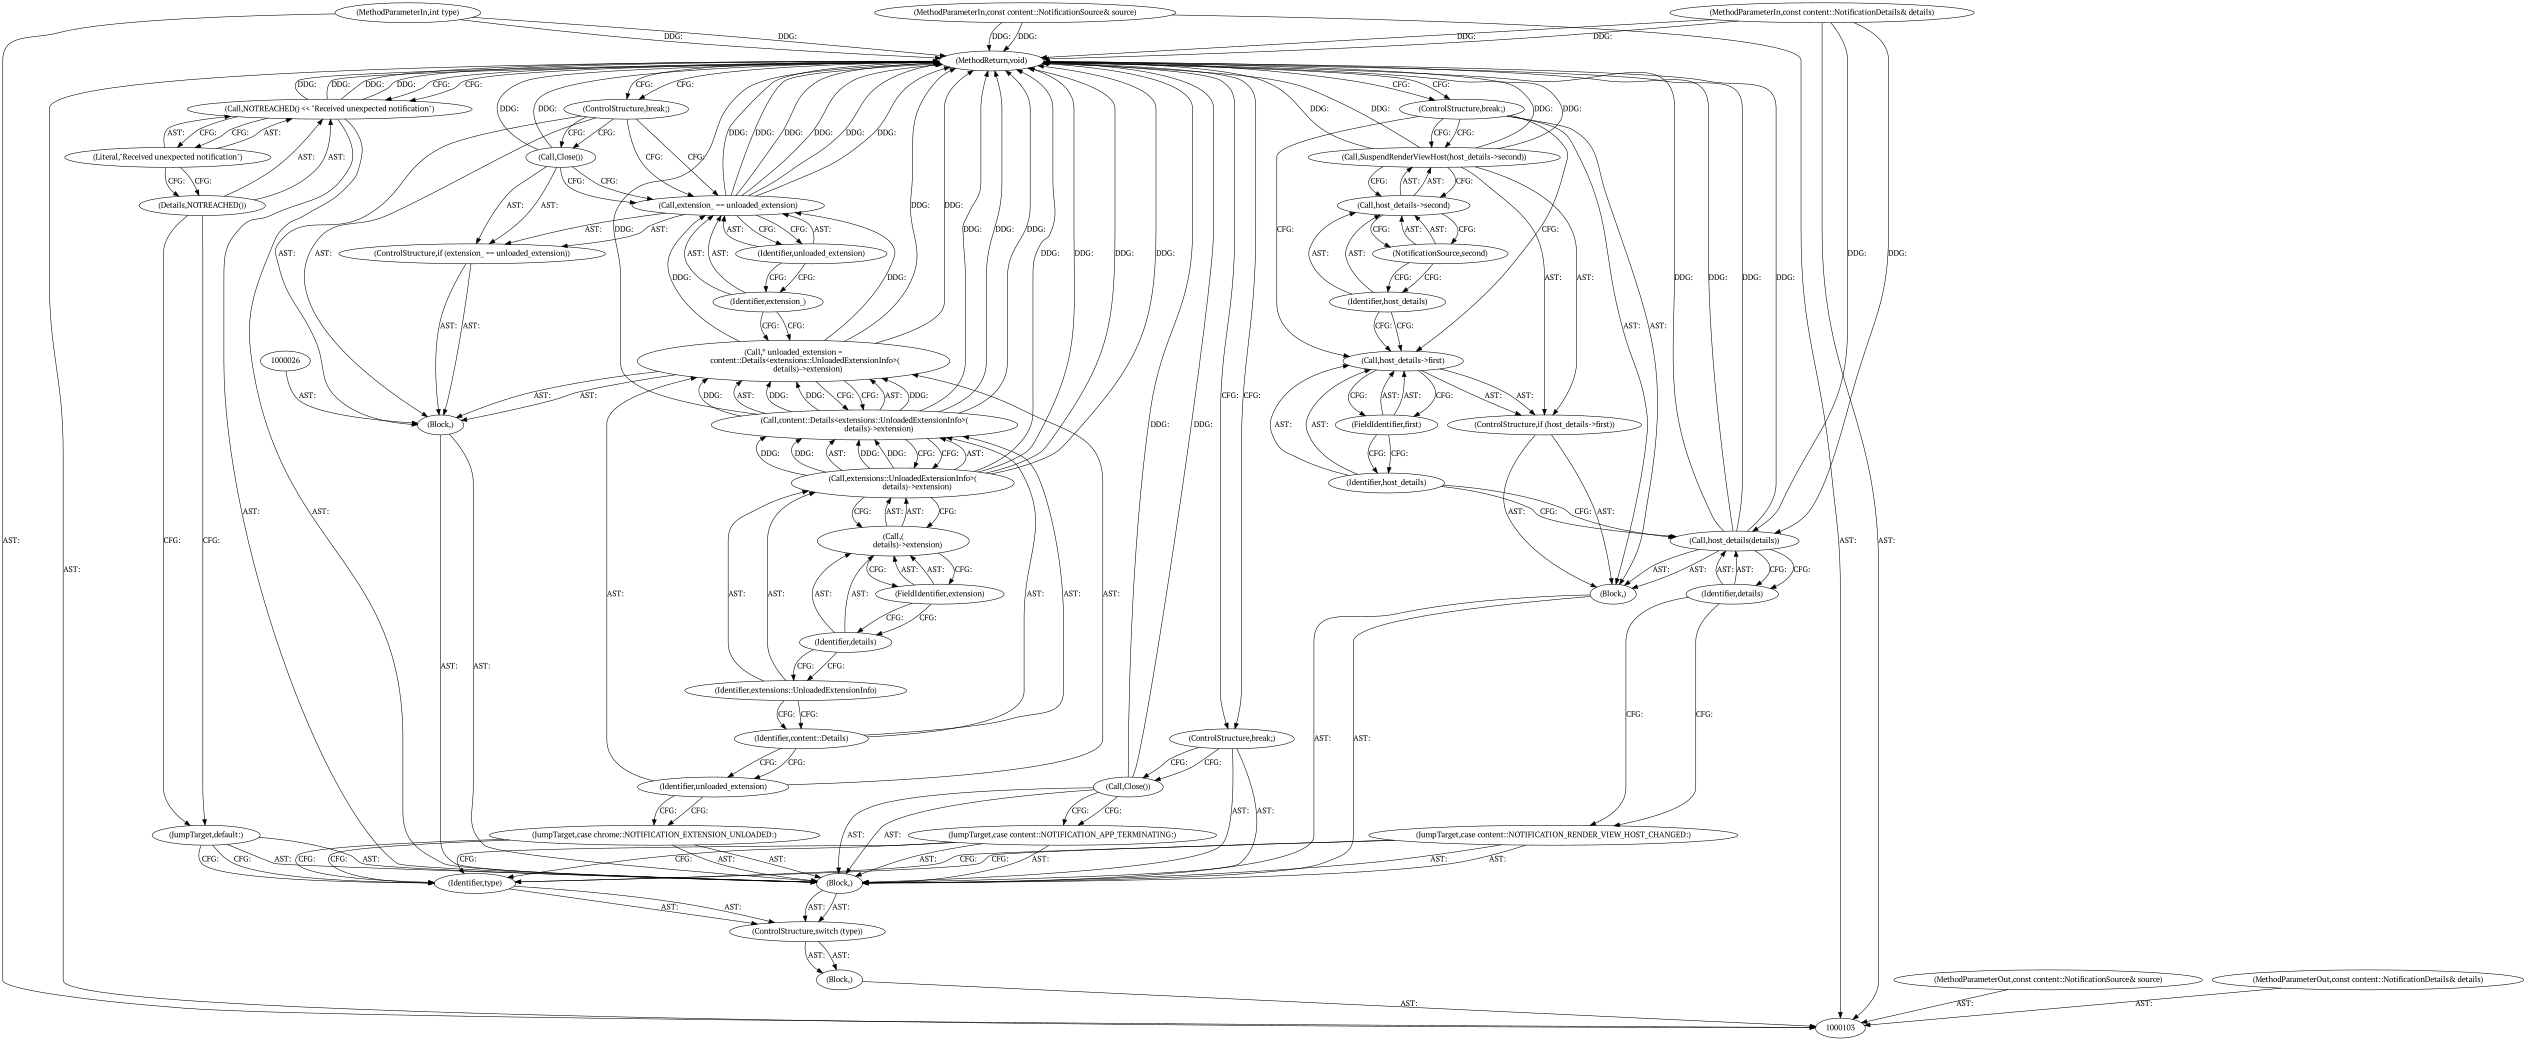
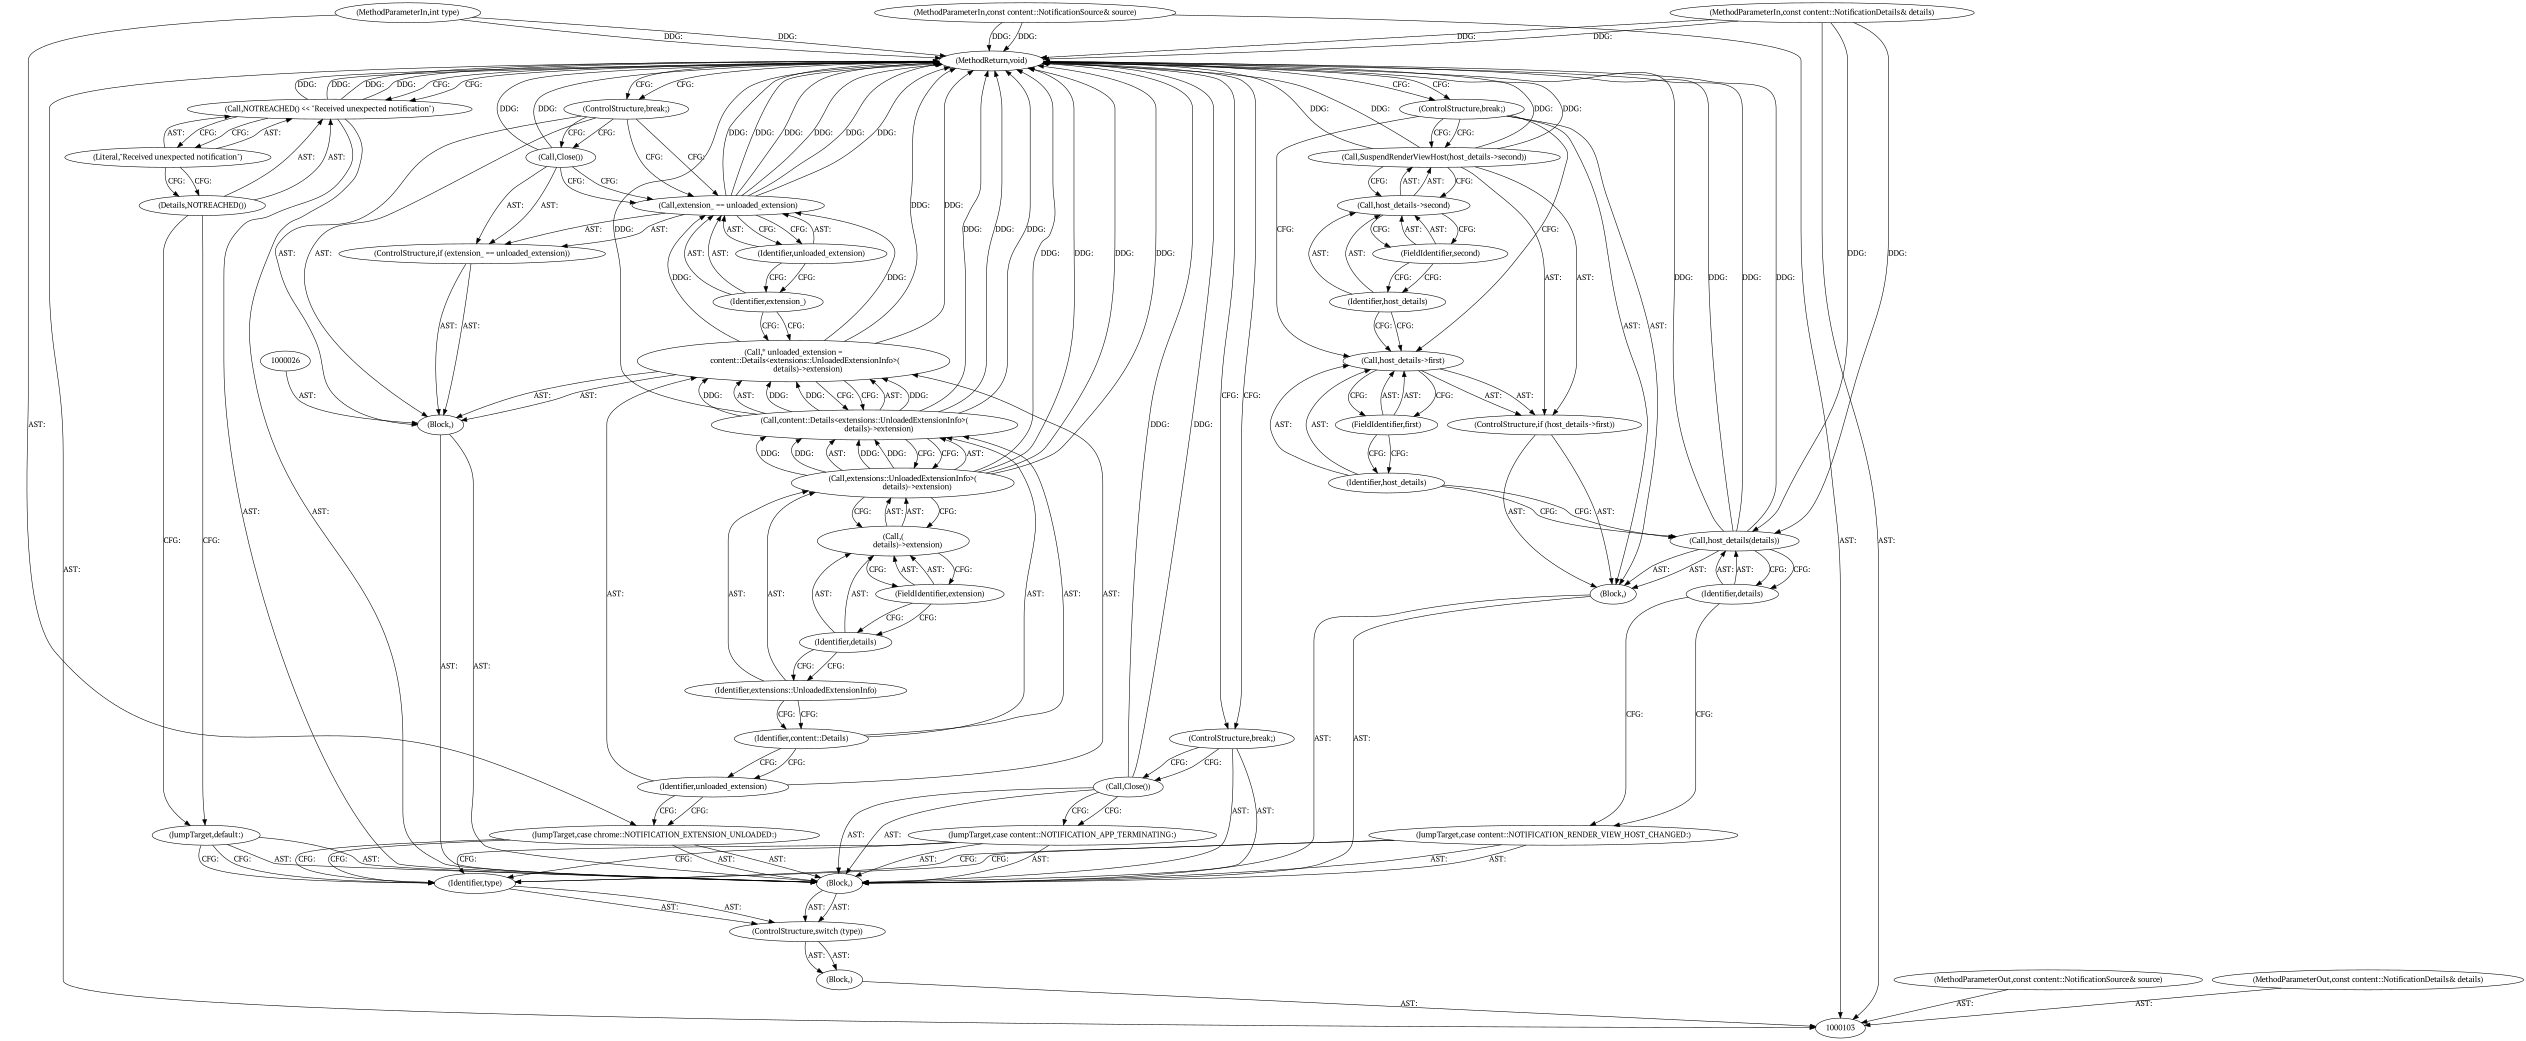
  digraph {
    fontname="PT Serif"
    node [fontname="PT Serif"]
    edge [fontname="PT Serif"]
    n1 [label="(MethodReturn,void)"]
    n2 [label="(ControlStructure,break;)"]
    n3 [label="(ControlStructure,break;)"]
    n4 [label="(ControlStructure,break;)"]
    n5 [label="(Call,NOTREACHED() << \"Received unexpected notification\")"]
    1000103
    n7 [label="(Block,)"]
    n8 [label="(Call,host_details->first)"]
    n9 [label="(Call,SuspendRenderViewHost(host_details->second))"]
    n10 [label="(Block,)"]
    n11 [label="(Call,extension_ == unloaded_extension)"]
    n12 [label="(Call,Close())"]
    n13 [label="(Block,)"]
    n14 [label="(Call,Close())"]
    n15 [label="(Literal,\"Received unexpected notification\")"]
    n16 [label="(MethodParameterIn,int type)"]
    n17 [label="(Call,host_details(details))"]
    n18 [label="(Identifier,details)"]
    n19 [label="(JumpTarget,case content::NOTIFICATION_RENDER_VIEW_HOST_CHANGED:)"]
    n20 [label="(Identifier,type)"]
    n21 [label="(FieldIdentifier,first)"]
    n22 [label="(ControlStructure,if (host_details->first))"]
    n23 [label="(Identifier,host_details)"]
    n24 [label="(Call,host_details->second)"]
-   n25 [label="(NotificationSource,second)"]
+   n25 [label="(FieldIdentifier,second)"]
    n26 [label="(Identifier,host_details)"]
    n27 [label="(JumpTarget,case chrome::NOTIFICATION_EXTENSION_UNLOADED:)"]
    n28 [label="(ControlStructure,switch (type))"]
    n29 [label="(Call,* unloaded_extension =\n           content::Details<extensions::UnloadedExtensionInfo>(\n              details)->extension)"]
    n30 [label="(Call,content::Details<extensions::UnloadedExtensionInfo>(\n              details)->extension)"]
    n31 [label="(Call,extensions::UnloadedExtensionInfo>(\n              details)->extension)"]
    n32 [label="(Identifier,unloaded_extension)"]
    n33 [label="(ControlStructure,if (extension_ == unloaded_extension))"]
    n34 [label="(Identifier,unloaded_extension)"]
    n35 [label="(Call,(\n              details)->extension)"]
    n36 [label="(Identifier,content::Details)"]
    n37 [label="(FieldIdentifier,extension)"]
    n38 [label="(Identifier,extensions::UnloadedExtensionInfo)"]
    n39 [label="(Identifier,details)"]
    n40 [label="(Identifier,extension_)"]
    n41 [label="(MethodParameterIn,const content::NotificationSource& source)"]
    n42 [label="(MethodParameterOut,const content::NotificationSource& source)"]
    n43 [label="(JumpTarget,case content::NOTIFICATION_APP_TERMINATING:)"]
    n44 [label="(JumpTarget,default:)"]
    n45 [label="(Details,NOTREACHED())"]
    n46 [label="(MethodParameterIn,const content::NotificationDetails& details)"]
    n47 [label="(MethodParameterOut,const content::NotificationDetails& details)"]
    n48 [label="(Block,)"]
    n49 [label=1000026]
    n1 -> n2 [label="CFG: "]
    n1 -> n2 [label="CFG: "]
    n1 -> n3 [label="CFG: "]
    n1 -> n3 [label="CFG: "]
    n1 -> n4 [label="CFG: "]
    n1 -> n4 [label="CFG: "]
    n1 -> n5 [label="CFG: "]
    n1 -> n5 [label="CFG: "]
    n1 -> 1000103 [label="AST: "]
    n2 -> n7 [label="AST: "]
    n2 -> n7 [label="AST: "]
    n2 -> n8 [label="CFG: "]
    n2 -> n8 [label="CFG: "]
    n2 -> n9 [label="CFG: "]
    n2 -> n9 [label="CFG: "]
    n3 -> n10 [label="AST: "]
    n3 -> n10 [label="AST: "]
    n3 -> n11 [label="CFG: "]
    n3 -> n11 [label="CFG: "]
    n3 -> n12 [label="CFG: "]
    n3 -> n12 [label="CFG: "]
    n4 -> n13 [label="AST: "]
    n4 -> n13 [label="AST: "]
    n4 -> n14 [label="CFG: "]
    n4 -> n14 [label="CFG: "]
    n5 -> n1 [label="DDG: "]
    n5 -> n1 [label="DDG: "]
    n5 -> n1 [label="DDG: "]
    n5 -> n1 [label="DDG: "]
    n5 -> n13 [label="AST: "]
    n5 -> n13 [label="AST: "]
    n5 -> n15 [label="CFG: "]
    n5 -> n15 [label="CFG: "]
    n7 -> n13 [label="AST: "]
    n7 -> n13 [label="AST: "]
    n8 -> n21 [label="CFG: "]
    n8 -> n21 [label="CFG: "]
    n8 -> n22 [label="AST: "]
    n8 -> n22 [label="AST: "]
    n9 -> n1 [label="DDG: "]
    n9 -> n1 [label="DDG: "]
    n9 -> n1 [label="DDG: "]
    n9 -> n1 [label="DDG: "]
    n9 -> n22 [label="AST: "]
    n9 -> n22 [label="AST: "]
    n9 -> n24 [label="CFG: "]
    n9 -> n24 [label="CFG: "]
    n10 -> n13 [label="AST: "]
    n10 -> n13 [label="AST: "]
    n11 -> n1 [label="DDG: "]
    n11 -> n1 [label="DDG: "]
    n11 -> n1 [label="DDG: "]
    n11 -> n1 [label="DDG: "]
    n11 -> n1 [label="DDG: "]
    n11 -> n1 [label="DDG: "]
    n11 -> n32 [label="CFG: "]
    n11 -> n32 [label="CFG: "]
    n11 -> n33 [label="AST: "]
    n11 -> n33 [label="AST: "]
    n12 -> n1 [label="DDG: "]
    n12 -> n1 [label="DDG: "]
    n12 -> n11 [label="CFG: "]
    n12 -> n11 [label="CFG: "]
    n12 -> n33 [label="AST: "]
    n12 -> n33 [label="AST: "]
    n13 -> n28 [label="AST: "]
    n13 -> n28 [label="AST: "]
    n14 -> n1 [label="DDG: "]
    n14 -> n1 [label="DDG: "]
    n14 -> n13 [label="AST: "]
    n14 -> n13 [label="AST: "]
    n14 -> n43 [label="CFG: "]
    n14 -> n43 [label="CFG: "]
    n15 -> n5 [label="AST: "]
    n15 -> n5 [label="AST: "]
    n15 -> n45 [label="CFG: "]
    n15 -> n45 [label="CFG: "]
    n16 -> n1 [label="DDG: "]
    n16 -> n1 [label="DDG: "]
-   n16 -> 1000103 [label="AST: "]
+   n16 -> n27 [label="AST: "]
    n17 -> n1 [label="DDG: "]
    n17 -> n1 [label="DDG: "]
    n17 -> n1 [label="DDG: "]
    n17 -> n1 [label="DDG: "]
    n17 -> n7 [label="AST: "]
    n17 -> n7 [label="AST: "]
    n17 -> n18 [label="CFG: "]
    n17 -> n18 [label="CFG: "]
    n18 -> n17 [label="AST: "]
    n18 -> n17 [label="AST: "]
    n18 -> n19 [label="CFG: "]
    n18 -> n19 [label="CFG: "]
    n19 -> n13 [label="AST: "]
    n19 -> n13 [label="AST: "]
    n19 -> n20 [label="CFG: "]
    n19 -> n20 [label="CFG: "]
    n20 -> n28 [label="AST: "]
    n20 -> n28 [label="AST: "]
    n21 -> n8 [label="AST: "]
    n21 -> n8 [label="AST: "]
    n21 -> n23 [label="CFG: "]
    n21 -> n23 [label="CFG: "]
    n22 -> n7 [label="AST: "]
    n22 -> n7 [label="AST: "]
    n23 -> n8 [label="AST: "]
    n23 -> n8 [label="AST: "]
    n23 -> n17 [label="CFG: "]
    n23 -> n17 [label="CFG: "]
    n24 -> n9 [label="AST: "]
    n24 -> n9 [label="AST: "]
    n24 -> n25 [label="CFG: "]
    n24 -> n25 [label="CFG: "]
    n25 -> n24 [label="AST: "]
    n25 -> n24 [label="AST: "]
    n25 -> n26 [label="CFG: "]
    n25 -> n26 [label="CFG: "]
    n26 -> n8 [label="CFG: "]
    n26 -> n8 [label="CFG: "]
    n26 -> n24 [label="AST: "]
    n26 -> n24 [label="AST: "]
    n27 -> n13 [label="AST: "]
    n27 -> n13 [label="AST: "]
    n27 -> n20 [label="CFG: "]
    n27 -> n20 [label="CFG: "]
    n28 -> n48 [label="AST: "]
    n28 -> n48 [label="AST: "]
    n29 -> n1 [label="DDG: "]
    n29 -> n1 [label="DDG: "]
    n29 -> n10 [label="AST: "]
    n29 -> n10 [label="AST: "]
    n29 -> n11 [label="DDG: "]
    n29 -> n11 [label="DDG: "]
    n29 -> n30 [label="CFG: "]
    n29 -> n30 [label="CFG: "]
    n30 -> n1 [label="DDG: "]
    n30 -> n1 [label="DDG: "]
    n30 -> n1 [label="DDG: "]
    n30 -> n1 [label="DDG: "]
    n30 -> n29 [label="AST: "]
    n30 -> n29 [label="DDG: "]
    n30 -> n29 [label="DDG: "]
    n30 -> n29 [label="AST: "]
    n30 -> n29 [label="DDG: "]
    n30 -> n29 [label="DDG: "]
    n30 -> n31 [label="CFG: "]
    n30 -> n31 [label="CFG: "]
    n31 -> n1 [label="DDG: "]
    n31 -> n1 [label="DDG: "]
    n31 -> n1 [label="DDG: "]
    n31 -> n1 [label="DDG: "]
    n31 -> n30 [label="AST: "]
    n31 -> n30 [label="DDG: "]
    n31 -> n30 [label="DDG: "]
    n31 -> n30 [label="AST: "]
    n31 -> n30 [label="DDG: "]
    n31 -> n30 [label="DDG: "]
    n31 -> n35 [label="CFG: "]
    n31 -> n35 [label="CFG: "]
    n32 -> n11 [label="AST: "]
    n32 -> n11 [label="AST: "]
    n32 -> n40 [label="CFG: "]
    n32 -> n40 [label="CFG: "]
    n33 -> n10 [label="AST: "]
    n33 -> n10 [label="AST: "]
    n34 -> n27 [label="CFG: "]
    n34 -> n27 [label="CFG: "]
    n34 -> n29 [label="AST: "]
    n34 -> n29 [label="AST: "]
    n35 -> n31 [label="AST: "]
    n35 -> n31 [label="AST: "]
    n35 -> n37 [label="CFG: "]
    n35 -> n37 [label="CFG: "]
    n36 -> n30 [label="AST: "]
    n36 -> n30 [label="AST: "]
    n36 -> n34 [label="CFG: "]
    n36 -> n34 [label="CFG: "]
    n37 -> n35 [label="AST: "]
    n37 -> n35 [label="AST: "]
    n37 -> n39 [label="CFG: "]
    n37 -> n39 [label="CFG: "]
    n38 -> n31 [label="AST: "]
    n38 -> n31 [label="AST: "]
    n38 -> n36 [label="CFG: "]
    n38 -> n36 [label="CFG: "]
    n39 -> n35 [label="AST: "]
    n39 -> n35 [label="AST: "]
    n39 -> n38 [label="CFG: "]
    n39 -> n38 [label="CFG: "]
    n40 -> n11 [label="AST: "]
    n40 -> n11 [label="AST: "]
    n40 -> n29 [label="CFG: "]
    n40 -> n29 [label="CFG: "]
    n41 -> n1 [label="DDG: "]
    n41 -> n1 [label="DDG: "]
    n41 -> 1000103 [label="AST: "]
    n42 -> 1000103 [label="AST: "]
    n43 -> n13 [label="AST: "]
    n43 -> n13 [label="AST: "]
    n43 -> n20 [label="CFG: "]
    n43 -> n20 [label="CFG: "]
    n44 -> n13 [label="AST: "]
    n44 -> n13 [label="AST: "]
    n44 -> n20 [label="CFG: "]
    n44 -> n20 [label="CFG: "]
    n45 -> n5 [label="AST: "]
    n45 -> n5 [label="AST: "]
    n45 -> n44 [label="CFG: "]
    n45 -> n44 [label="CFG: "]
    n46 -> n1 [label="DDG: "]
    n46 -> n1 [label="DDG: "]
    n46 -> 1000103 [label="AST: "]
    n46 -> n17 [label="DDG: "]
    n46 -> n17 [label="DDG: "]
    n47 -> 1000103 [label="AST: "]
    n48 -> 1000103 [label="AST: "]
    n49 -> n10 [label="AST: "]
  }
